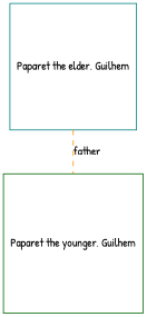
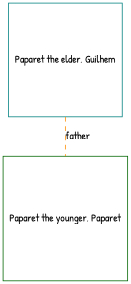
  digraph {
    fontname="Patrick Hand"
    node [regular=1 shape=box fontname="Patrick Hand"]
    n1 [color=teal label="Paparet the elder, Guilhem"]
-   n2 [color=darkgreen label="Paparet the younger, Guilhem"]
+   n2 [color=darkgreen label="Paparet the younger, Paparet"]
    n1 -> n2 [arrowsize=0.0 dir=none label=father color=darkorange style=dashed fontname="Patrick Hand"]
  }
